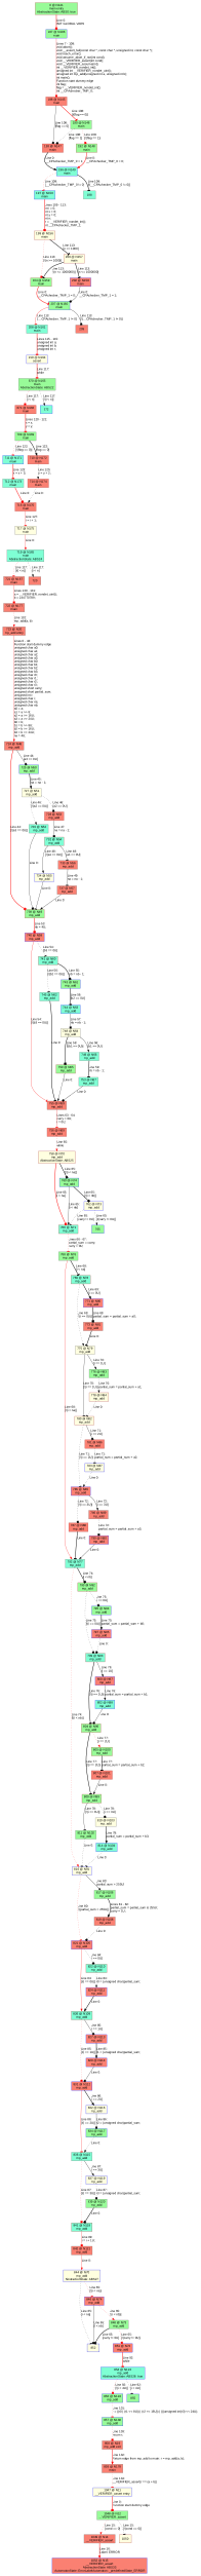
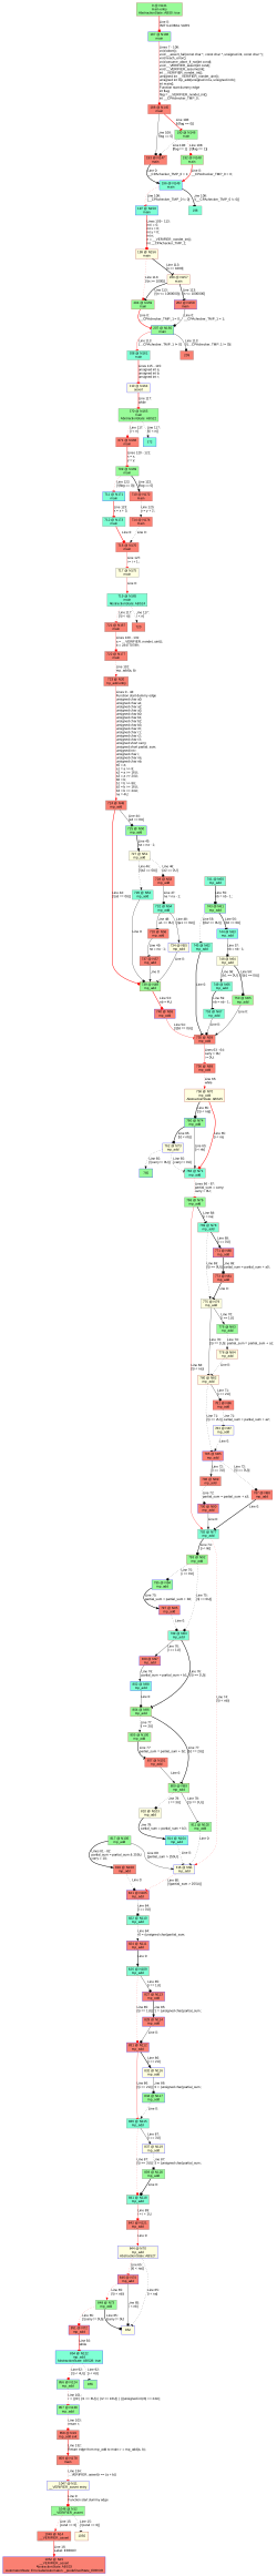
  digraph {
    fontname="Liberation Sans"
    node [color=blue fillcolor=salmon fontname="Liberation Sans" shape=box style=filled]
    edge [arrowhead=box fontname="Liberation Sans" style=dotted]
    n1 [color=brown fillcolor=palegreen label="0 @ N141\nmain entry\nAbstractionState: ABS0: true\n"]
    n2 [fillcolor=palegreen label="187 @ N186\nmain\n"]
    n3 [color=brown label="188 @ N145\nmain\n"]
    n4 [color=brown label="193 @ N147\nmain\n"]
    n5 [color=gray40 fillcolor=palegreen label="190 @ N146\nmain\n"]
    n6 [fillcolor=aquamarine label="196 @ N149\nmain\n"]
    n7 [color=brown fillcolor=palegreen label="192 @ N148\nmain\n"]
    n8 [fillcolor=aquamarine label="197 @ N150\nmain\n"]
    198 [color=gray40 fillcolor=aquamarine]
    n10 [color=brown fillcolor=lightyellow label="199 @ N156\nmain\n"]
    n11 [color=brown fillcolor=palegreen label="204 @ N159\nmain\n"]
    n12 [color=brown fillcolor=lightyellow label="200 @ N157\nmain\n"]
    n13 [fillcolor=palegreen label="207 @ N160\nmain\n"]
    n14 [label="202 @ N158\nmain\n"]
    n15 [color=gray40 fillcolor=aquamarine label="208 @ N161\nmain\n"]
    209 [color=gray40]
    n17 [fillcolor=lightyellow label="210 @ N164\nassert\n"]
    n18 [color=gray40 fillcolor=palegreen label="670 @ N165\nmain\nAbstractionState: ABS22\n"]
    n19 [color=brown label="671 @ N166\nmain\n"]
    672 [fillcolor=aquamarine]
    n21 [color=gray40 fillcolor=palegreen label="709 @ N169\nmain\n"]
    n22 [fillcolor=aquamarine label="711 @ N171\nmain\n"]
    n23 [color=brown label="710 @ N172\nmain\n"]
    n24 [color=gray40 fillcolor=aquamarine label="712 @ N173\nmain\n"]
    n25 [color=brown label="714 @ N174\nmain\n"]
    n26 [color=brown label="716 @ N170\nmain\n"]
    n27 [color=gray40 fillcolor=lightyellow label="717 @ N175\nmain\n"]
    n28 [color=gray40 fillcolor=aquamarine label="719 @ N165\nmain\nAbstractionState: ABS24\n"]
    n29 [color=gray40 label="721 @ N167\nmain\n"]
    720 [color=gray40]
    n31 [color=gray40 label="722 @ N177\nmain\n"]
    n32 [color=gray40 label="723 @ N20\nmp_add entry\n"]
    n33 [color=gray40 label="724 @ N48\nmp_add\n"]
    n34 [color=brown fillcolor=palegreen label="739 @ N49\nmp_add\n"]
    n35 [fillcolor=palegreen label="725 @ N50\nmp_add\n"]
    n36 [label="740 @ N58\nmp_add\n"]
    n37 [color=gray40 fillcolor=lightyellow label="727 @ N51\nmp_add\n"]
    n38 [color=gray40 label="755 @ N59\nmp_add\n"]
    n39 [color=brown fillcolor=aquamarine label="741 @ N60\nmp_add\n"]
    n40 [color=brown label="756 @ N69\nmp_add\n"]
    n41 [fillcolor=palegreen label="743 @ N61\nmp_add\n"]
    n42 [color=brown fillcolor=lightyellow label="758 @ N70\nmp_add\nAbstractionState: ABS25\n"]
    n43 [color=brown fillcolor=aquamarine label="766 @ N71\nmp_add\n"]
    n44 [fillcolor=palegreen label="760 @ N74\nmp_add\n"]
    n45 [color=gray40 fillcolor=palegreen label="768 @ N76\nmp_add\n"]
    n46 [fillcolor=lightyellow label="762 @ N73\nmp_add\n"]
    n47 [color=gray40 fillcolor=aquamarine label="792 @ N77\nmp_add\n"]
    n48 [color=brown fillcolor=aquamarine label="769 @ N78\nmp_add\n"]
    n49 [fillcolor=lightyellow label="816 @ N91\nmp_add\n"]
    n50 [color=brown fillcolor=palegreen label="793 @ N92\nmp_add\n"]
    n51 [color=gray40 fillcolor=lightyellow label="775 @ N79\nmp_add\n"]
    n52 [label="771 @ N80\nmp_add\n"]
    n53 [label="821 @ N105\nmp_add\n"]
    n54 [color=gray40 fillcolor=palegreen label="817 @ N106\nmp_add\n"]
    n55 [color=brown fillcolor=aquamarine label="799 @ N93\nmp_add\n"]
    n56 [fillcolor=palegreen label="795 @ N94\nmp_add\n"]
    n57 [color=brown fillcolor=aquamarine label="826 @ N109\nmp_add\n"]
    n58 [color=brown fillcolor=aquamarine label="822 @ N110\nmp_add\n"]
    n59 [color=gray40 label="819 @ N108\nmp_add\n"]
    n60 [label="831 @ N112\nmp_add\n"]
    n61 [label="827 @ N113\nmp_add\n"]
    n62 [label="824 @ N111\nmp_add\n"]
    n63 [color=gray40 fillcolor=aquamarine label="836 @ N115\nmp_add\n"]
    n64 [fillcolor=lightyellow label="832 @ N116\nmp_add\n"]
    n65 [label="829 @ N114\nmp_add\n"]
    n66 [color=brown fillcolor=aquamarine label="841 @ N118\nmp_add\n"]
    n67 [fillcolor=lightyellow label="837 @ N119\nmp_add\n"]
    n68 [fillcolor=palegreen label="834 @ N117\nmp_add\n"]
    n69 [color=gray40 label="842 @ N121\nmp_add\n"]
    n70 [color=gray40 fillcolor=palegreen label="839 @ N120\nmp_add\n"]
    n71 [fillcolor=lightyellow label="844 @ N70\nmp_add\nAbstractionState: ABS27\n"]
    n72 [label="846 @ N74\nmp_add\n"]
    852 [fillcolor=lightyellow]
    n74 [color=gray40 fillcolor=palegreen label="848 @ N73\nmp_add\n"]
    n75 [label="851 @ N72\nmp_add\n"]
    n76 [fillcolor=aquamarine label="854 @ N122\nmp_add\nAbstractionState: ABS28: true\n"]
    n77 [fillcolor=palegreen label="856 @ N124\nmp_add\n"]
    855 [fillcolor=palegreen]
    n79 [fillcolor=palegreen label="857 @ N138\nmp_add\n"]
    n80 [color=gray40 label="858 @ N19\nmp_add exit\n"]
    n81 [color=gray40 label="859 @ N178\nmain\n"]
    n82 [fillcolor=lightyellow label="1047 @ N11\n__VERIFIER_assert entry\n"]
    n83 [color=gray40 fillcolor=palegreen label="1048 @ N12\n__VERIFIER_assert\n"]
    n84 [color=gray40 label="1049 @ N14\n__VERIFIER_assert\n"]
    1050 [color=brown fillcolor=lightyellow]
    n86 [label="1052 @ N15\n__VERIFIER_assert\nAbstractionState: ABS33\n AutomatonState: ErrorLabelAutomaton: _predefinedState_ERROR\n"]
    n87 [color=brown fillcolor=palegreen label="804 @ N96\nmp_add\n"]
    n88 [label="800 @ N97\nmp_add\n"]
    n89 [label="797 @ N95\nmp_add\n"]
    n90 [color=brown fillcolor=palegreen label="809 @ N99\nmp_add\n"]
    n91 [color=brown fillcolor=palegreen label="805 @ N100\nmp_add\n"]
    n92 [fillcolor=aquamarine label="802 @ N98\nmp_add\n"]
    n93 [color=gray40 fillcolor=palegreen label="811 @ N102\nmp_add\n"]
    n94 [color=gray40 fillcolor=lightyellow label="810 @ N103\nmp_add\n"]
    n95 [color=brown label="807 @ N101\nmp_add\n"]
    n96 [fillcolor=aquamarine label="814 @ N104\nmp_add\n"]
    n97 [color=brown fillcolor=lightyellow label="780 @ N82\nmp_add\n"]
    n98 [color=gray40 fillcolor=palegreen label="776 @ N83\nmp_add\n"]
    n99 [color=gray40 label="773 @ N81\nmp_add\n"]
    n100 [label="785 @ N85\nmp_add\n"]
    n101 [color=brown label="781 @ N86\nmp_add\n"]
    n102 [color=brown fillcolor=lightyellow label="778 @ N84\nmp_add\n"]
    n103 [color=brown label="787 @ N88\nmp_add\n"]
    n104 [color=gray40 label="786 @ N89\nmp_add\n"]
    n105 [fillcolor=lightyellow label="783 @ N87\nmp_add\n"]
    n106 [label="790 @ N90\nmp_add\n"]
    765 [fillcolor=palegreen]
    n108 [color=gray40 fillcolor=aquamarine label="745 @ N62\nmp_add\n"]
    n109 [fillcolor=aquamarine label="744 @ N63\nmp_add\n"]
    n110 [color=gray40 fillcolor=lightyellow label="748 @ N64\nmp_add\n"]
    n111 [color=brown fillcolor=palegreen label="750 @ N65\nmp_add\n"]
    n112 [color=gray40 fillcolor=aquamarine label="749 @ N66\nmp_add\n"]
    n113 [color=gray40 fillcolor=aquamarine label="753 @ N67\nmp_add\n"]
    n114 [color=gray40 fillcolor=aquamarine label="729 @ N52\nmp_add\n"]
    n115 [color=brown label="728 @ N53\nmp_add\n"]
    n116 [color=brown fillcolor=aquamarine label="732 @ N54\nmp_add\n"]
    n117 [fillcolor=lightyellow label="734 @ N55\nmp_add\n"]
    n118 [color=gray40 label="733 @ N56\nmp_add\n"]
    n119 [color=gray40 label="737 @ N57\nmp_add\n"]
    n1 -> n2 [color=red label="Line 0: \lINIT GLOBAL VARS\l" style=bold]
    n2 -> n3 [color=red label="Lines 7 - 108: \lvoid abort();\lvoid __assert_fail(const char *, const char *, unsigned int, const char *);\lvoid reach_error();\lvoid assume_abort_if_not(int cond);\lvoid __VERIFIER_assert(int cond);\lvoid __VERIFIER_assume(int);\lint __VERIFIER_nondet_int();\lunsigned int __VERIFIER_nondet_uint();\lunsigned int mp_add(unsigned int a, unsigned int b);\lint main();\lFunction start dummy edge\lint flag;\lflag = __VERIFIER_nondet_int();\lint __CPAchecker_TMP_0;\l" style=solid]
    n3 -> n4 [label="Line 108: \l[flag == 0]\l" style=solid]
    n3 -> n5 [arrowhead=tee color=red label="Line 108: \l[!(flag == 0)]\l" style=bold]
    n4 -> n6 [arrowhead=normal label="Line 0: \l__CPAchecker_TMP_0 = 1;\l" style=bold]
    n5 -> n4 [label="Line 108: \l[flag == 1]\l"]
    n5 -> n7 [color=red label="Line 108: \l[!(flag == 1)]\l"]
    n6 -> n8 [arrowhead=tee color=red label="Line 108: \l[__CPAchecker_TMP_0 != 0]\l"]
    n6 -> 198 [arrowhead=tee label="Line 108: \l[!(__CPAchecker_TMP_0 != 0)]\l" style=bold]
    n7 -> n6 [arrowhead=normal color=red label="Line 0: \l__CPAchecker_TMP_0 = 0;\l" style=bold]
    n8 -> n10 [color=red label="Lines 109 - 113: \lint i = 0;\lint x = 0;\lint y = 0;\lint n;\ln = __VERIFIER_nondet_int();\lint __CPAchecker_TMP_1;\l" style=bold]
    n10 -> n11 [color=red label="Line 113: \l[!(n >= 1000)]\l"]
    n10 -> n12 [arrowhead=tee label="Line 113: \l[n >= 1000]\l" style=bold]
    n11 -> n13 [arrowhead=tee color=red label="Line 0: \l__CPAchecker_TMP_1 = 0;\l" style=bold]
    n12 -> n11 [arrowhead=tee label="Line 113: \l[!(n <= 1000000)]\l" style=bold]
    n12 -> n14 [arrowhead=tee label="Line 113: \l[n <= 1000000]\l" style=bold]
    n13 -> n15 [arrowhead=tee color=red label="Line 113: \l[__CPAchecker_TMP_1 != 0]\l" style=solid]
    n13 -> 209 [label="Line 113: \l[!(__CPAchecker_TMP_1 != 0)]\l" style=solid]
    n14 -> n13 [label="Line 0: \l__CPAchecker_TMP_1 = 1;\l" style=solid]
    n15 -> n17 [arrowhead=tee color=red label="Lines 115 - 115: \lunsigned int a;\lunsigned int b;\lunsigned int r;\l" style=bold]
    n17 -> n18 [arrowhead=tee color=red label="Line 117: \lwhile\l" style=bold]
    n18 -> n19 [color=red label="Line 117: \l[i < n]\l"]
    n18 -> 672 [arrowhead=normal label="Line 117: \l[!(i < n)]\l"]
    n19 -> n21 [arrowhead=tee color=red label="Lines 120 - 121: \lx = x;\ly = y;\l" style=bold]
    n21 -> n22 [arrowhead=tee color=red label="Line 122: \l[!(flag == 0)]\l"]
    n21 -> n23 [arrowhead=normal label="Line 122: \l[flag == 0]\l" style=bold]
    n22 -> n24 [arrowhead=tee color=red label="Line 123: \lx = x + 3;\l" style=bold]
    n23 -> n25 [arrowhead=normal label="Line 125: \ly = y + 2;\l"]
    n24 -> n26 [color=red label="Line 0: \l\l" style=bold]
    n25 -> n26 [arrowhead=normal label="Line 0: \l\l"]
    n26 -> n27 [arrowhead=tee color=red label="Line 127: \li = i + 1;\l" style=solid]
    n27 -> n28 [arrowhead=normal color=red label="Line 0: \l\l" style=solid]
    n28 -> n29 [arrowhead=tee color=red label="Line 117: \l[!(i < n)]\l"]
    n28 -> 720 [arrowhead=normal label="Line 117: \l[i < n]\l"]
    n29 -> n31 [color=red label="Lines 130 - 131: \la = __VERIFIER_nondet_uint();\lb = 234770789;\l" style=solid]
    n31 -> n32 [arrowhead=normal color=red label="Line 132: \lmp_add(a, b)\l"]
    n32 -> n33 [arrowhead=normal color=red label="Lines 0 - 43: \lFunction start dummy edge\lunsigned char a0;\lunsigned char a1;\lunsigned char a2;\lunsigned char a3;\lunsigned char b0;\lunsigned char b1;\lunsigned char b2;\lunsigned char b3;\lunsigned char r0;\lunsigned char r1;\lunsigned char r2;\lunsigned char r3;\lunsigned short carry;\lunsigned short partial_sum;\lunsigned int r;\lunsigned char i;\lunsigned char na;\lunsigned char nb;\la0 = a;\la1 = a >> 8;\la2 = a >> 16U;\la3 = a >> 24U;\lb0 = b;\lb1 = b >> 8U;\lb2 = b >> 16U;\lb3 = b >> 24U;\lna = 4U;\l" style=solid]
    n33 -> n34 [color=red label="Line 44: \l[!(a3 == 0U)]\l" style=bold]
    n33 -> n35 [label="Line 44: \l[a3 == 0U]\l" style=solid]
    n34 -> n36 [color=red label="Line 53: \lnb = 4U;\l" style=bold]
    n35 -> n37 [arrowhead=normal label="Line 45: \lna = na - 1;\l" style=bold]
    n36 -> n38 [arrowhead=tee color=red label="Line 54: \l[!(b3 == 0U)]\l" style=solid]
-   n36 -> n39 [arrowhead=tee label="Line 54: \l[b3 == 0U]\l"]
    n37 -> n114 [arrowhead=normal label="Line 46: \l[!(a2 == 0U)]\l"]
    n37 -> n115 [label="Line 46: \l[a2 == 0U]\l"]
    n38 -> n40 [arrowhead=tee color=red label="Lines 63 - 64: \lcarry = 0U;\li = 0U;\l" style=solid]
    n39 -> n41 [label="Line 55: \lnb = nb - 1;\l" style=bold]
    n40 -> n42 [arrowhead=normal color=red label="Line 65: \lwhile\l"]
-   n39 -> n108 [arrowhead=tee label="Line 56: \l[!(b2 == 0U)]\l"]
+   n41 -> n108 [arrowhead=tee label="Line 56: \l[!(b2 == 0U)]\l"]
    n41 -> n109 [arrowhead=tee label="Line 56: \l[b2 == 0U]\l" style=bold]
    n42 -> n43 [color=red label="Line 65: \l[i < na]\l" style=bold]
    n42 -> n44 [label="Line 65: \l[!(i < na)]\l" style=bold]
    n43 -> n45 [arrowhead=tee color=red label="Lines 66 - 67: \lpartial_sum = carry;\lcarry = 0U;\l"]
    n44 -> n43 [arrowhead=normal label="Line 65: \l[i < nb]\l" style=solid]
    n44 -> n46 [label="Line 65: \l[!(i < nb)]\l" style=bold]
    n45 -> n47 [arrowhead=normal color=red label="Line 68: \l[!(i < na)]\l" style=solid]
    n45 -> n48 [arrowhead=tee label="Line 68: \l[i < na]\l" style=bold]
    n46 -> n43 [arrowhead=tee label="Line 65: \l[carry != 0U]\l"]
    n46 -> 765 [arrowhead=normal label="Line 65: \l[!(carry != 0U)]\l"]
    n47 -> n49 [arrowhead=normal color=red label="Line 74: \l[!(i < nb)]\l"]
    n47 -> n50 [label="Line 74: \l[i < nb]\l" style=bold]
    n48 -> n51 [arrowhead=normal label="Line 69: \l[!(i == 0U)]\l"]
    n48 -> n52 [arrowhead=normal label="Line 69: \l[i == 0U]\l" style=bold]
    n49 -> n53 [arrowhead=tee color=red label="Line 80: \l[!(partial_sum > 255U)]\l"]
-   n49 -> n54 [arrowhead=normal label="Line 80: \l[partial_sum > 255U]\l" style=solid]
+   n54 -> n49 [arrowhead=normal label="Line 80: \l[partial_sum > 255U]\l" style=solid]
    n50 -> n55 [label="Line 75: \l[!(i == 0U)]\l"]
    n50 -> n56 [label="Line 75: \l[i == 0U]\l"]
    n51 -> n97 [arrowhead=tee label="Line 70: \l[!(i == 1U)]\l" style=solid]
    n51 -> n98 [arrowhead=normal label="Line 70: \l[i == 1U]\l" style=solid]
    n52 -> n99 [label="Line 69: \lpartial_sum = partial_sum + a0;\l" style=bold]
-   n53 -> n57 [arrowhead=normal color=red label="Line 84: \l[!(i == 0U)]\l" style=solid]
    n53 -> n58 [label="Line 84: \l[i == 0U]\l"]
    n54 -> n59 [arrowhead=normal label="Lines 81 - 82: \lpartial_sum = partial_sum & 255U;\lcarry = 1U;\l" style=bold]
    n55 -> n87 [arrowhead=tee label="Line 76: \l[!(i == 1U)]\l" style=bold]
    n55 -> n88 [arrowhead=normal label="Line 76: \l[i == 1U]\l" style=solid]
    n56 -> n89 [arrowhead=normal label="Line 75: \lpartial_sum = partial_sum + b0;\l" style=bold]
    n57 -> n60 [color=red label="Line 85: \l[!(i == 1U)]\l"]
    n57 -> n61 [label="Line 85: \l[i == 1U]\l" style=solid]
    n58 -> n62 [arrowhead=normal label="Line 84: \lr0 = (unsigned char)partial_sum;\l"]
    n59 -> n53 [label="Line 0: \l\l"]
    n60 -> n63 [arrowhead=tee color=red label="Line 86: \l[!(i == 2U)]\l" style=solid]
    n60 -> n64 [arrowhead=normal label="Line 86: \l[i == 2U]\l" style=bold]
    n61 -> n65 [arrowhead=normal label="Line 85: \lr1 = (unsigned char)partial_sum;\l" style=bold]
    n62 -> n57 [arrowhead=normal label="Line 0: \l\l" style=bold]
    n63 -> n66 [color=red label="Line 87: \l[!(i == 3U)]\l"]
    n63 -> n67 [arrowhead=normal label="Line 87: \l[i == 3U]\l" style=solid]
    n64 -> n68 [label="Line 86: \lr2 = (unsigned char)partial_sum;\l" style=solid]
    n65 -> n60 [label="Line 0: \l\l" style=solid]
    n66 -> n69 [color=red label="Line 89: \li = i + 1U;\l" style=solid]
    n67 -> n70 [label="Line 87: \lr3 = (unsigned char)partial_sum;\l"]
    n68 -> n63 [arrowhead=normal label="Line 0: \l\l"]
    n69 -> n71 [arrowhead=normal color=red label="Line 0: \l\l" style=solid]
    n70 -> n66 [label="Line 0: \l\l" style=bold]
    n71 -> n72 [arrowhead=tee color=red label="Line 65: \l[!(i < na)]\l"]
    n71 -> 852 [arrowhead=tee label="Line 65: \l[i < na]\l"]
    n72 -> 852 [label="Line 65: \l[i < nb]\l" style=solid]
    n72 -> n74 [arrowhead=normal color=red label="Line 65: \l[!(i < nb)]\l"]
    n74 -> 852 [label="Line 65: \l[carry != 0U]\l" style=bold]
    n74 -> n75 [color=red label="Line 65: \l[!(carry != 0U)]\l"]
    n75 -> n76 [arrowhead=tee color=red label="Line 92: \lwhile\l" style=bold]
    n76 -> n77 [color=red label="Line 92: \l[!(i < 4U)]\l"]
    n76 -> 855 [arrowhead=tee label="Line 92: \l[i < 4U]\l"]
    n77 -> n79 [arrowhead=tee color=red label="Line 101: \lr = ((r0 | (r1 << 8U)) | (r2 << 16U)) | (((unsigned int)r3) << 24U);\l"]
    n79 -> n80 [color=red label="Line 103: \lreturn r;\l"]
    n80 -> n81 [arrowhead=normal color=red label="Line 132: \lReturn edge from mp_add to main: r = mp_add(a, b);\l" style=bold]
    n81 -> n82 [arrowhead=tee color=red label="Line 134: \l__VERIFIER_assert(r == (a + b))\l"]
    n82 -> n83 [color=red label="Line 0: \lFunction start dummy edge\l" style=bold]
    n83 -> n84 [arrowhead=normal color=red label="Line 15: \l[cond == 0]\l"]
    n83 -> 1050 [arrowhead=tee label="Line 15: \l[!(cond == 0)]\l"]
    n84 -> n86 [arrowhead=normal color=red label="Line 16: \lLabel: ERROR\l" style=bold]
    n87 -> n90 [arrowhead=tee label="Line 77: \l[!(i == 2U)]\l" style=bold]
-   n87 -> n91 [arrowhead=normal label="Line 77: \l[i == 2U]\l" color=red]
+   n87 -> n91 [arrowhead=normal label="Line 77: \l[i == 2U]\l"]
    n88 -> n92 [arrowhead=normal label="Line 76: \lpartial_sum = partial_sum + b1;\l" style=solid]
    n89 -> n55 [label="Line 0: \l\l"]
    n90 -> n93 [arrowhead=tee label="Line 78: \l[!(i == 3U)]\l" style=solid]
    n90 -> n94 [label="Line 78: \l[i == 3U]\l"]
    n91 -> n95 [arrowhead=tee label="Line 77: \lpartial_sum = partial_sum + b2;\l" style=bold]
    n92 -> n87 [label="Line 0: \l\l" style=solid]
    n93 -> n49 [arrowhead=tee label="Line 0: \l\l"]
    n94 -> n96 [arrowhead=normal label="Line 78: \lpartial_sum = partial_sum + b3;\l" style=bold]
    n95 -> n90 [arrowhead=normal label="Line 0: \l\l" style=solid]
    n96 -> n49 [arrowhead=tee label="Line 0: \l\l"]
    n97 -> n100 [arrowhead=tee label="Line 71: \l[!(i == 2U)]\l"]
    n97 -> n101 [label="Line 71: \l[i == 2U]\l" style=solid]
    n98 -> n102 [arrowhead=normal label="Line 70: \lpartial_sum = partial_sum + a1;\l"]
    n99 -> n51 [arrowhead=tee label="Line 0: \l\l" style=bold]
    n100 -> n103 [label="Line 72: \l[!(i == 3U)]\l"]
    n100 -> n104 [arrowhead=normal label="Line 72: \l[i == 3U]\l" style=solid]
    n101 -> n105 [arrowhead=tee label="Line 71: \lpartial_sum = partial_sum + a2;\l"]
    n102 -> n97 [arrowhead=tee label="Line 0: \l\l"]
    n103 -> n47 [arrowhead=tee label="Line 0: \l\l" style=bold]
    n104 -> n106 [label="Line 72: \lpartial_sum = partial_sum + a3;\l"]
    n105 -> n100 [arrowhead=normal label="Line 0: \l\l"]
    n106 -> n47 [arrowhead=normal label="Line 0: \l\l" style=solid]
    n108 -> n38 [arrowhead=tee label="Line 0: \l\l" style=bold]
    n109 -> n110 [label="Line 57: \lnb = nb - 1;\l" style=solid]
    n110 -> n111 [label="Line 58: \l[!(b1 == 0U)]\l" style=bold]
    n110 -> n112 [arrowhead=normal label="Line 58: \l[b1 == 0U]\l" style=solid]
    n111 -> n38 [arrowhead=normal label="Line 0: \l\l" style=solid]
    n112 -> n113 [arrowhead=tee label="Line 59: \lnb = nb - 1;\l" style=bold]
    n113 -> n38 [label="Line 0: \l\l" style=solid]
    n114 -> n34 [label="Line 0: \l\l" style=solid]
    n115 -> n116 [label="Line 47: \lna = na - 1;\l" style=solid]
    n116 -> n117 [arrowhead=normal label="Line 48: \l[!(a1 == 0U)]\l" style=solid]
    n116 -> n118 [arrowhead=tee label="Line 48: \l[a1 == 0U]\l" style=solid]
    n117 -> n34 [arrowhead=tee label="Line 0: \l\l" style=solid]
    n118 -> n119 [arrowhead=tee label="Line 49: \lna = na - 1;\l" style=solid]
    n119 -> n34 [arrowhead=normal label="Line 0: \l\l" style=solid]
  }
